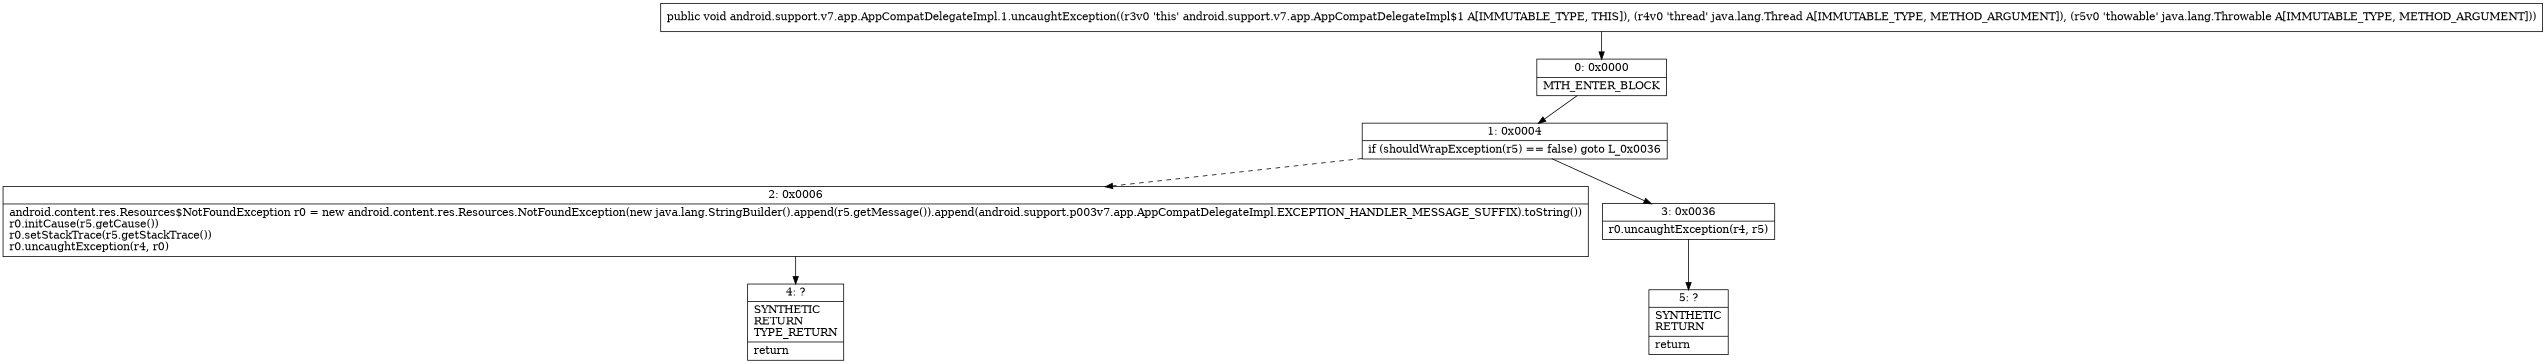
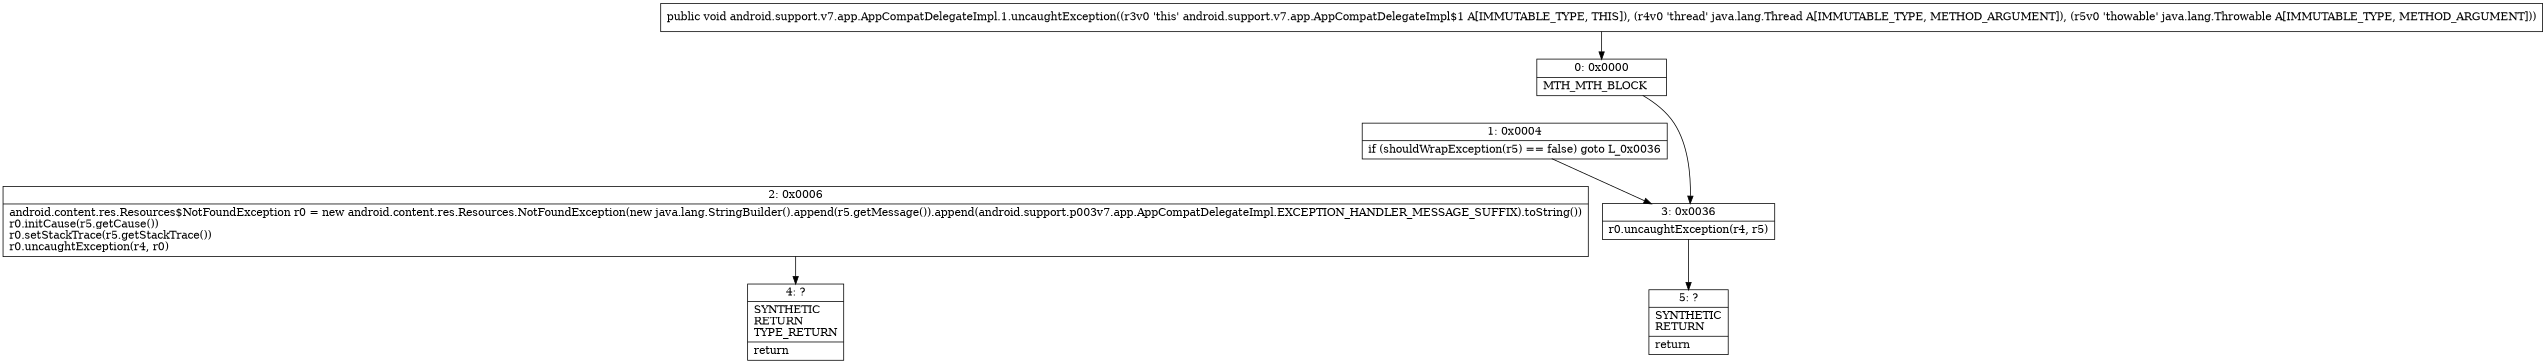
  digraph {
    node [shape=record]
-   n1 [label="{0\:\ 0x0000|MTH_ENTER_BLOCK\l}"]
+   n1 [label="{0\:\ 0x0000|MTH_MTH_BLOCK\l}"]
    n2 [label="{1\:\ 0x0004|if (shouldWrapException(r5) == false) goto L_0x0036\l}"]
    n3 [label="{2\:\ 0x0006|android.content.res.Resources$NotFoundException r0 = new android.content.res.Resources.NotFoundException(new java.lang.StringBuilder().append(r5.getMessage()).append(android.support.p003v7.app.AppCompatDelegateImpl.EXCEPTION_HANDLER_MESSAGE_SUFFIX).toString())\lr0.initCause(r5.getCause())\lr0.setStackTrace(r5.getStackTrace())\lr0.uncaughtException(r4, r0)\l}"]
    n4 [label="{3\:\ 0x0036|r0.uncaughtException(r4, r5)\l}"]
    n5 [label="{4\:\ ?|SYNTHETIC\lRETURN\lTYPE_RETURN\l|return\l}"]
    n6 [label="{5\:\ ?|SYNTHETIC\lRETURN\l|return\l}"]
    n7 [label="{public void android.support.v7.app.AppCompatDelegateImpl.1.uncaughtException((r3v0 'this' android.support.v7.app.AppCompatDelegateImpl$1 A[IMMUTABLE_TYPE, THIS]), (r4v0 'thread' java.lang.Thread A[IMMUTABLE_TYPE, METHOD_ARGUMENT]), (r5v0 'thowable' java.lang.Throwable A[IMMUTABLE_TYPE, METHOD_ARGUMENT])) }"]
-   n1 -> n2
-   n2 -> n3 [style=dashed]
+   n1 -> n4
    n2 -> n4
    n3 -> n5
    n4 -> n6
    n7 -> n1
  }
